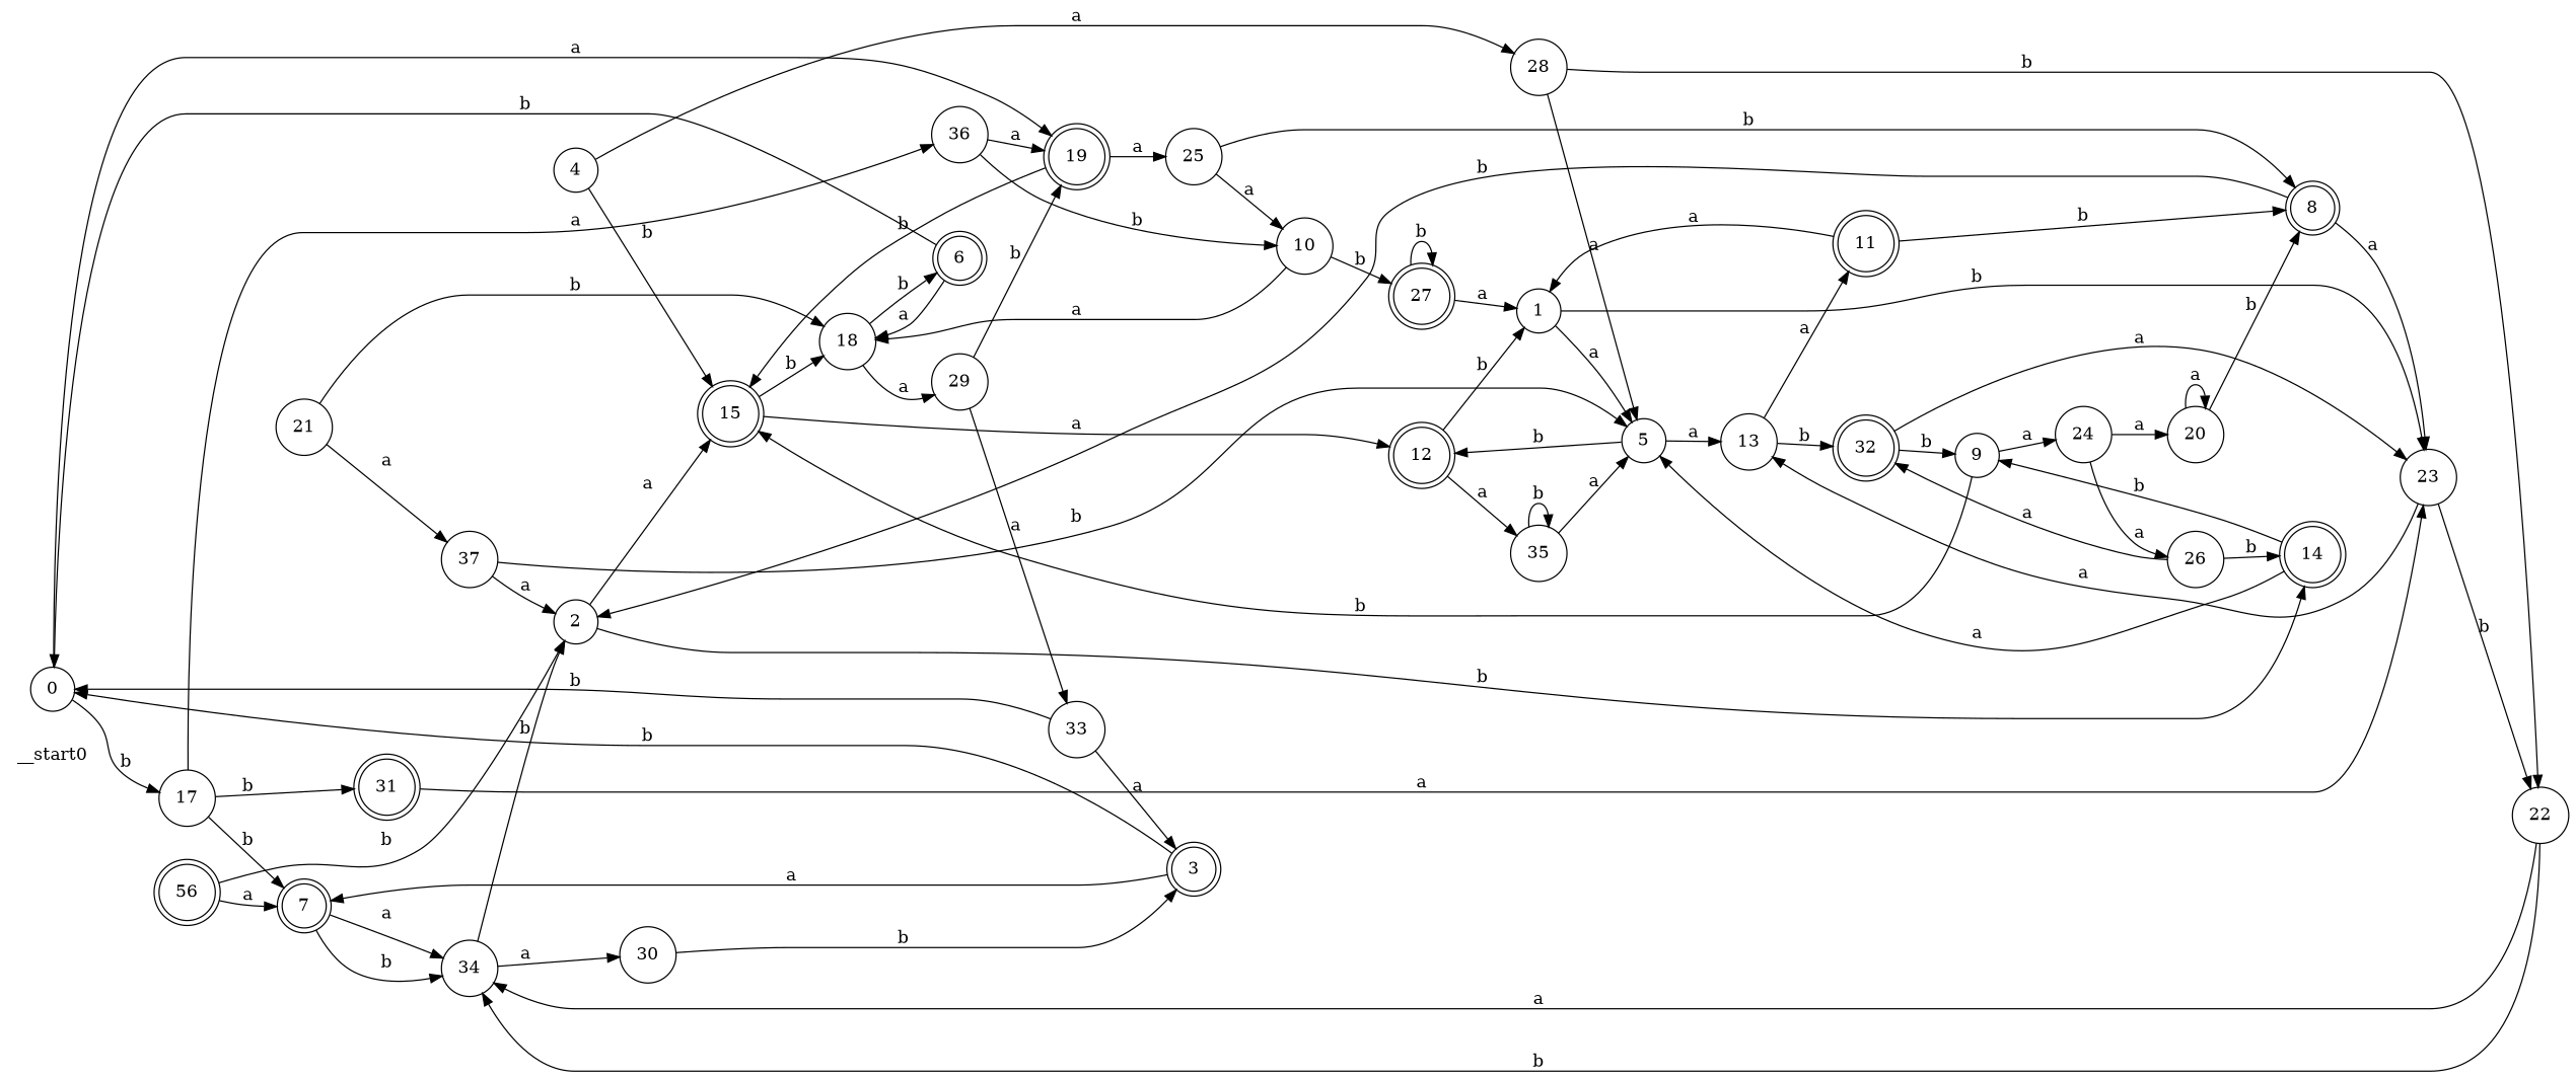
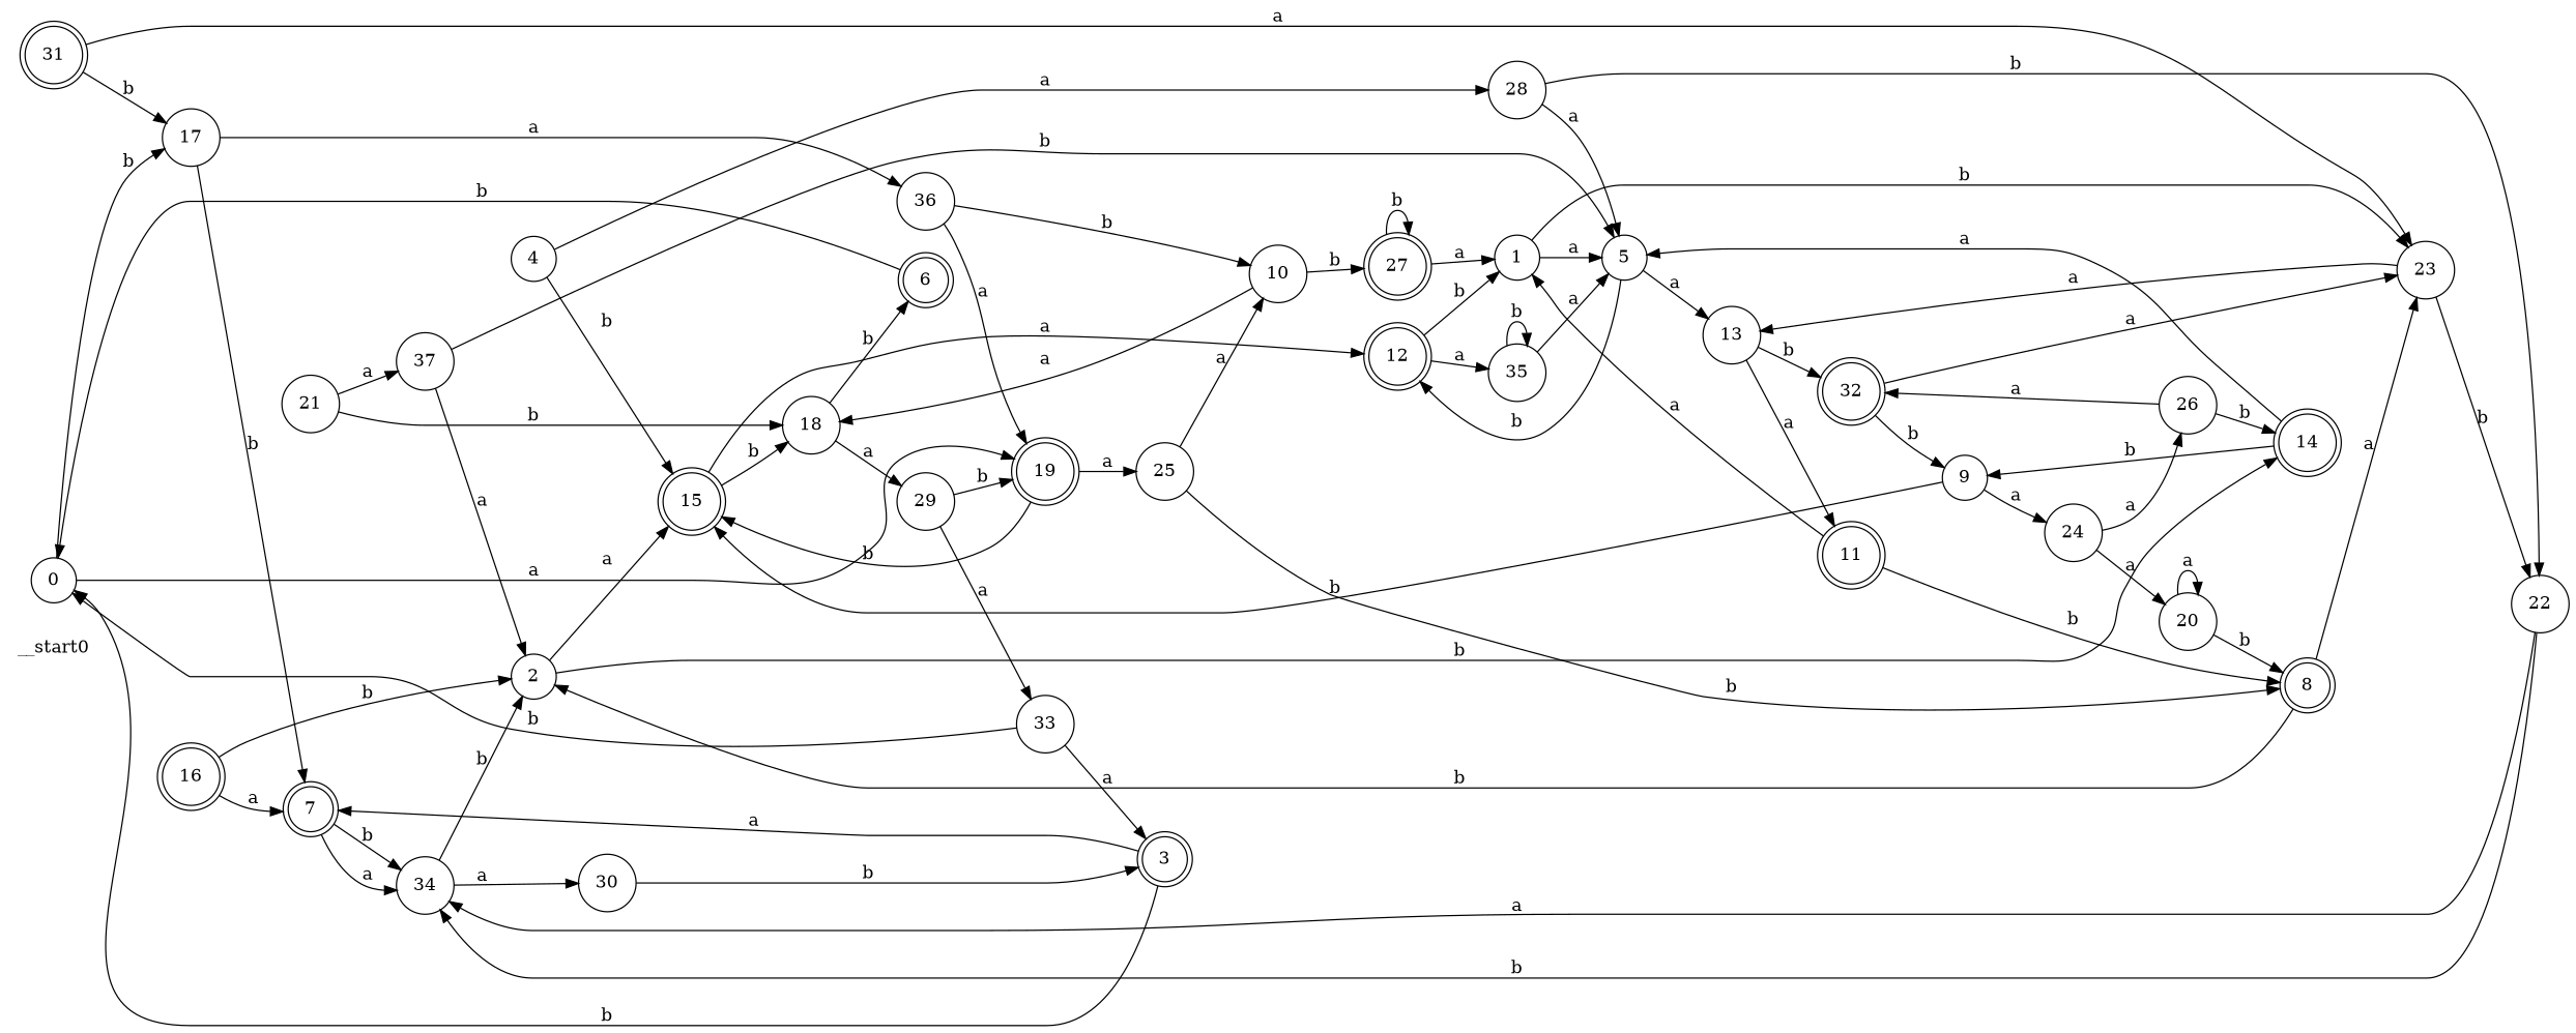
  digraph {
    rankdir=LR
    node [shape=circle color=black fillcolor=white style=filled]
    __start0 [shape=none color="" fillcolor="" style=""]
    n2 [label=0]
    n3 [label=17]
    n4 [label=19 shape=doublecircle style="rounded,filled"]
    n5 [label=7 shape=doublecircle style="rounded,filled"]
    n6 [label=36]
    n7 [label=15 shape=doublecircle style="rounded,filled"]
    n8 [label=25]
    n9 [label=1]
    n10 [label=5]
    n11 [label=23]
    n12 [label=12 shape=doublecircle style="rounded,filled"]
    n13 [label=13]
    n14 [label=22]
    n15 [label=2]
    n16 [label=14 shape=doublecircle style="rounded,filled"]
    n17 [label=9]
    n18 [label=18]
    n19 [label=3 shape=doublecircle style="rounded,filled"]
    n20 [label=34]
    n21 [label=4]
    n22 [label=28]
    n23 [label=35]
    n24 [label=11 shape=doublecircle style="rounded,filled"]
    n25 [label=32 shape=doublecircle style="rounded,filled"]
    n26 [label=6 shape=doublecircle style="rounded,filled"]
    n27 [label=29]
    n28 [label=30]
    n29 [label=8 shape=doublecircle style="rounded,filled"]
    n30 [label=24]
    n31 [label=20]
    n32 [label=26]
    n33 [label=10]
    n34 [label=27 shape=doublecircle style="rounded,filled"]
-   n35 [label=56 shape=doublecircle style="rounded,filled"]
+   n35 [label=16 shape=doublecircle style="rounded,filled"]
    n36 [label=33]
    n37 [label=21]
    n38 [label=37]
    n39 [label=31 shape=doublecircle style="rounded,filled"]
    n2 -> n3 [label=b]
    n2 -> n4 [label=a]
    n3 -> n5 [label=b]
    n3 -> n6 [label=a]
    n4 -> n7 [label=b]
    n4 -> n8 [label=a]
    n5 -> n20 [label=a]
    n5 -> n20 [label=b]
    n6 -> n4 [label=a]
    n6 -> n33 [label=b]
    n7 -> n12 [label=a]
    n7 -> n18 [label=b]
    n8 -> n29 [label=b]
    n8 -> n33 [label=a]
    n9 -> n10 [label=a]
    n9 -> n11 [label=b]
    n10 -> n12 [label=b]
    n10 -> n13 [label=a]
    n11 -> n13 [label=a]
    n11 -> n14 [label=b]
    n12 -> n9 [label=b]
    n12 -> n23 [label=a]
    n13 -> n24 [label=a]
    n13 -> n25 [label=b]
    n14 -> n20 [label=a]
    n14 -> n20 [label=b]
    n15 -> n7 [label=a]
    n15 -> n16 [label=b]
    n16 -> n10 [label=a]
    n16 -> n17 [label=b]
    n17 -> n7 [label=b]
    n17 -> n30 [label=a]
    n18 -> n26 [label=b]
    n18 -> n27 [label=a]
    n19 -> n2 [label=b]
    n19 -> n5 [label=a]
    n20 -> n15 [label=b]
    n20 -> n28 [label=a]
    n21 -> n7 [label=b]
    n21 -> n22 [label=a]
    n22 -> n10 [label=a]
    n22 -> n14 [label=b]
    n23 -> n10 [label=a]
    n23 -> n23 [label=b]
    n24 -> n9 [label=a]
    n24 -> n29 [label=b]
    n25 -> n11 [label=a]
    n25 -> n17 [label=b]
    n26 -> n2 [label=b]
-   n26 -> n18 [label=a]
    n27 -> n4 [label=b]
    n27 -> n36 [label=a]
    n28 -> n19 [label=b]
    n29 -> n11 [label=a]
    n29 -> n15 [label=b]
    n30 -> n31 [label=a]
    n30 -> n32 [label=a]
    n31 -> n29 [label=b]
    n31 -> n31 [label=a]
    n32 -> n16 [label=b]
    n32 -> n25 [label=a]
    n33 -> n18 [label=a]
    n33 -> n34 [label=b]
    n34 -> n9 [label=a]
    n34 -> n34 [label=b]
    n35 -> n5 [label=a]
    n35 -> n15 [label=b]
    n36 -> n2 [label=b]
    n36 -> n19 [label=a]
    n37 -> n18 [label=b]
    n37 -> n38 [label=a]
    n38 -> n10 [label=b]
    n38 -> n15 [label=a]
-   n3 -> n39 [label=b]
+   n39 -> n3 [label=b]
    n39 -> n11 [label=a]
  }
